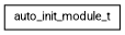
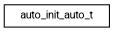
  digraph {
    rankdir=LR
    fontname=Roboto
-   n1 [color=black fillcolor=white fontname=Roboto fontsize=10 height=0.2 label=auto_init_module_t shape=record style=filled width=0.4]
+   n1 [color=black fillcolor=white fontname=Roboto fontsize=10 height=0.2 label=auto_init_auto_t shape=record style=filled width=0.4]
  }
